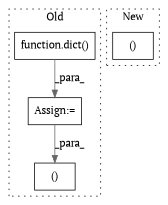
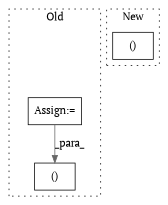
  digraph {
    fontname="PT Serif"
    node [a=54 shape=box fontname="PT Serif"]
    edge [color=gray40 fontname="PT Serif"]
-   n1 [a=75 l=6 label="function.dict()" s=14764]
    n2 [a=68 l=3 label="Assign:=" s=14761]
    n3 [l=14 label="()" s=15236]
    n4 [l=12 label="()" s=19086]
    subgraph cluster_1 {
      label=Old
      style=dotted
-     n1
      n2
      n3
    }
    subgraph cluster_2 {
      label=New
      style=dotted
      n4
    }
-   n1 -> n2 [label=_para_]
    n2 -> n3 [label=_para_]
  }
